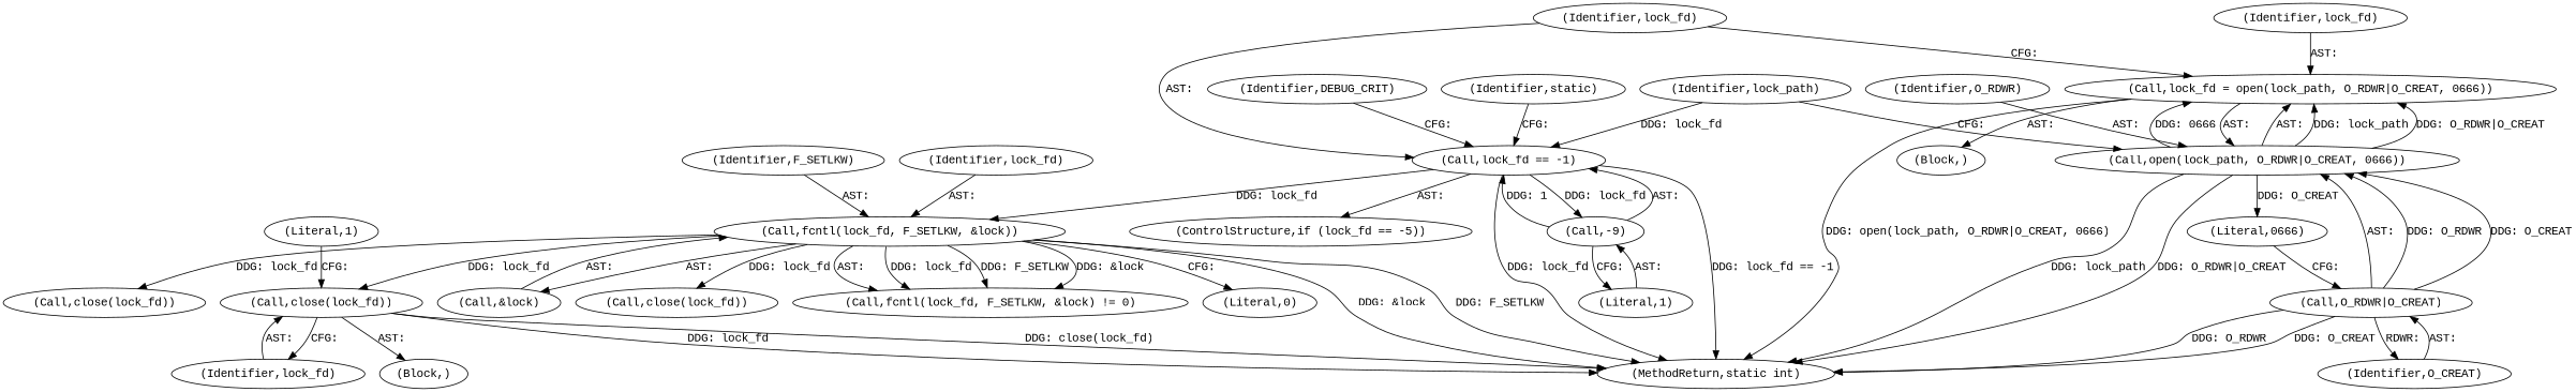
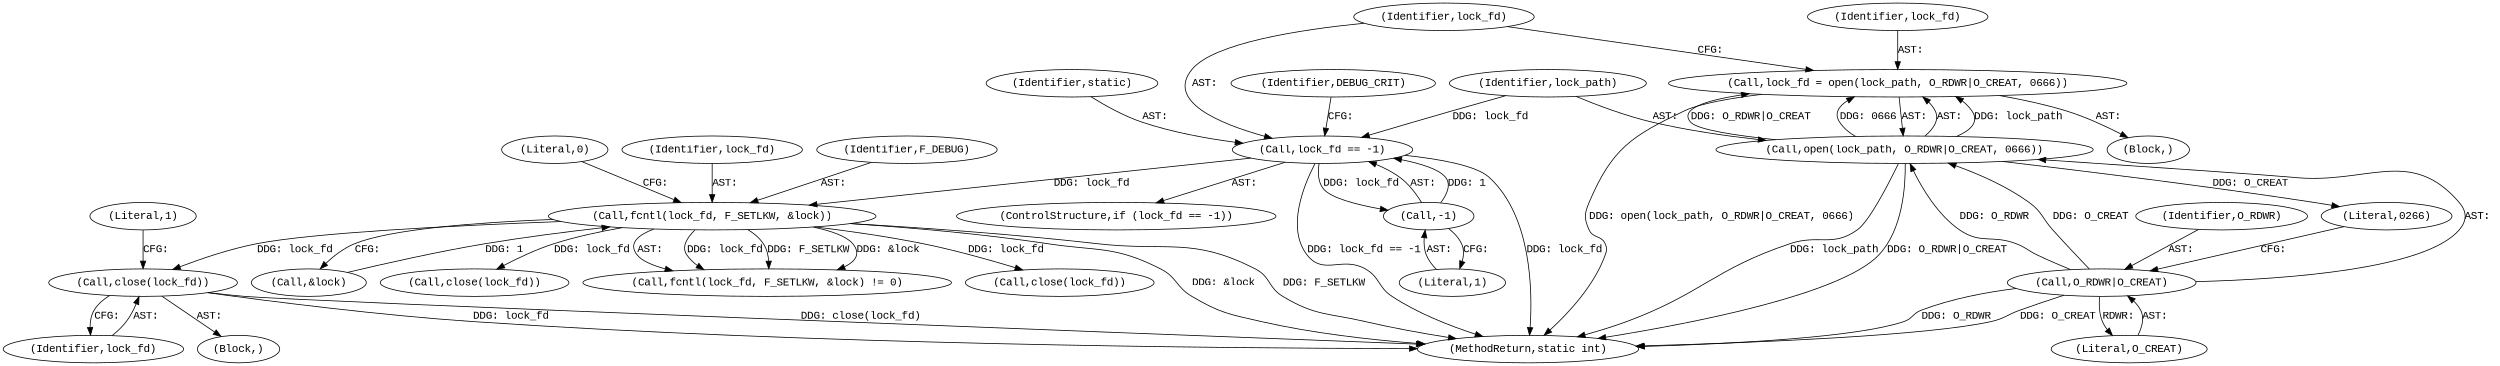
  digraph {
    fontname="Liberation Mono"
    node [fontname="Liberation Mono"]
    edge [fontname="Liberation Mono"]
    n1 [label="(Call,close(lock_fd))"]
    n2 [label="(MethodReturn,static int)"]
    n3 [label="(Block,)"]
    n4 [label="(Identifier,lock_fd)"]
    n5 [label="(Call,fcntl(lock_fd, F_SETLKW, &lock))"]
    n6 [label="(Call,close(lock_fd))"]
    n7 [label="(Call,&lock)"]
    n8 [label="(Call,close(lock_fd))"]
    n9 [label="(Call,fcntl(lock_fd, F_SETLKW, &lock) != 0)"]
    n10 [label="(Call,lock_fd == -1)"]
-   n11 [label="(Call,-9)"]
-   n12 [label="(ControlStructure,if (lock_fd == -5))"]
+   n11 [label="(Call,-1)"]
+   n12 [label="(ControlStructure,if (lock_fd == -1))"]
    n13 [label="(Literal,1)"]
    n14 [label="(Call,lock_fd = open(lock_path, O_RDWR|O_CREAT, 0666))"]
    n15 [label="(Call,open(lock_path, O_RDWR|O_CREAT, 0666))"]
    n16 [label="(Block,)"]
-   n17 [label="(Literal,0666)"]
+   n17 [label="(Literal,0266)"]
    n18 [label="(Call,O_RDWR|O_CREAT)"]
-   n19 [label="(Identifier,O_CREAT)"]
-   n20 [label="(Identifier,F_SETLKW)"]
+   n19 [label="(Literal,O_CREAT)"]
+   n20 [label="(Identifier,F_DEBUG)"]
    n21 [label="(Identifier,DEBUG_CRIT)"]
    n22 [label="(Literal,0)"]
    n23 [label="(Literal,1)"]
    n24 [label="(Identifier,O_RDWR)"]
    n25 [label="(Identifier,lock_fd)"]
    n26 [label="(Identifier,lock_fd)"]
    n27 [label="(Identifier,lock_path)"]
    n28 [label="(Identifier,static)"]
    n29 [label="(Identifier,lock_fd)"]
    n1 -> n2 [label="DDG: close(lock_fd)"]
    n1 -> n2 [label="DDG: lock_fd"]
    n1 -> n3 [label="AST: "]
    n1 -> n4 [label="CFG: "]
    n4 -> n1 [label="AST: "]
    n5 -> n1 [label="DDG: lock_fd"]
    n5 -> n2 [label="DDG: &lock"]
    n5 -> n2 [label="DDG: F_SETLKW"]
    n5 -> n6 [label="DDG: lock_fd"]
-   n5 -> n7 [label="AST: "]
+   n5 -> n7 [label="CFG: "]
    n5 -> n8 [label="DDG: lock_fd"]
    n5 -> n9 [label="AST: "]
    n5 -> n9 [label="DDG: lock_fd"]
    n5 -> n9 [label="DDG: F_SETLKW"]
    n5 -> n9 [label="DDG: &lock"]
-   n7 -> n5 [label="AST: "]
+   n7 -> n5 [label="DDG: 1"]
    n10 -> n2 [label="DDG: lock_fd"]
    n10 -> n2 [label="DDG: lock_fd == -1"]
    n10 -> n5 [label="DDG: lock_fd"]
    n10 -> n11 [label="DDG: lock_fd"]
    n10 -> n12 [label="AST: "]
    n11 -> n10 [label="AST: "]
    n11 -> n10 [label="DDG: 1"]
    n11 -> n13 [label="CFG: "]
    n13 -> n11 [label="AST: "]
    n14 -> n2 [label="DDG: open(lock_path, O_RDWR|O_CREAT, 0666)"]
    n14 -> n15 [label="AST: "]
    n14 -> n16 [label="AST: "]
    n15 -> n2 [label="DDG: lock_path"]
    n15 -> n2 [label="DDG: O_RDWR|O_CREAT"]
    n15 -> n14 [label="AST: "]
    n15 -> n14 [label="DDG: lock_path"]
    n15 -> n14 [label="DDG: O_RDWR|O_CREAT"]
    n15 -> n14 [label="DDG: 0666"]
    n15 -> n17 [label="DDG: O_CREAT"]
    n17 -> n18 [label="CFG: "]
    n18 -> n2 [label="DDG: O_RDWR"]
    n18 -> n2 [label="DDG: O_CREAT"]
    n18 -> n15 [label="AST: "]
    n18 -> n15 [label="DDG: O_RDWR"]
    n18 -> n15 [label="DDG: O_CREAT"]
    n18 -> n19 [label="RDWR: "]
    n19 -> n18 [label="AST: "]
    n20 -> n5 [label="AST: "]
    n21 -> n10 [label="CFG: "]
-   n5 -> n22 [label="CFG: "]
+   n22 -> n5 [label="CFG: "]
    n23 -> n1 [label="CFG: "]
-   n24 -> n15 [label="AST: "]
+   n24 -> n18 [label="AST: "]
    n25 -> n10 [label="AST: "]
    n25 -> n14 [label="CFG: "]
    n26 -> n5 [label="AST: "]
    n27 -> n10 [label="DDG: lock_fd"]
-   n27 -> n15 [label="CFG: "]
-   n28 -> n10 [label="CFG: "]
+   n27 -> n15 [label="AST: "]
+   n28 -> n10 [label="AST: "]
    n29 -> n14 [label="AST: "]
  }
